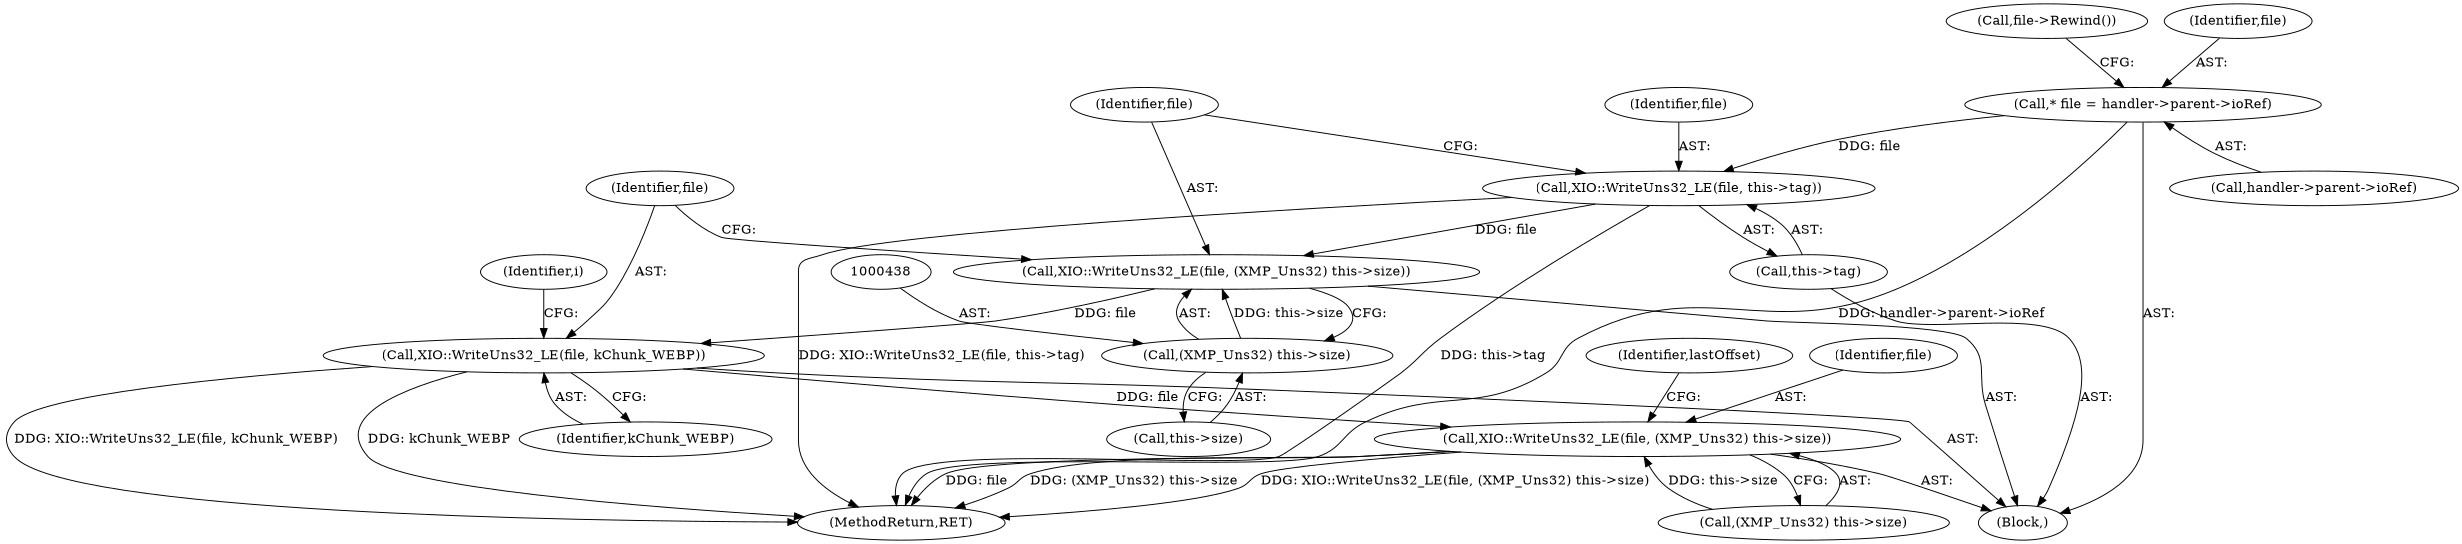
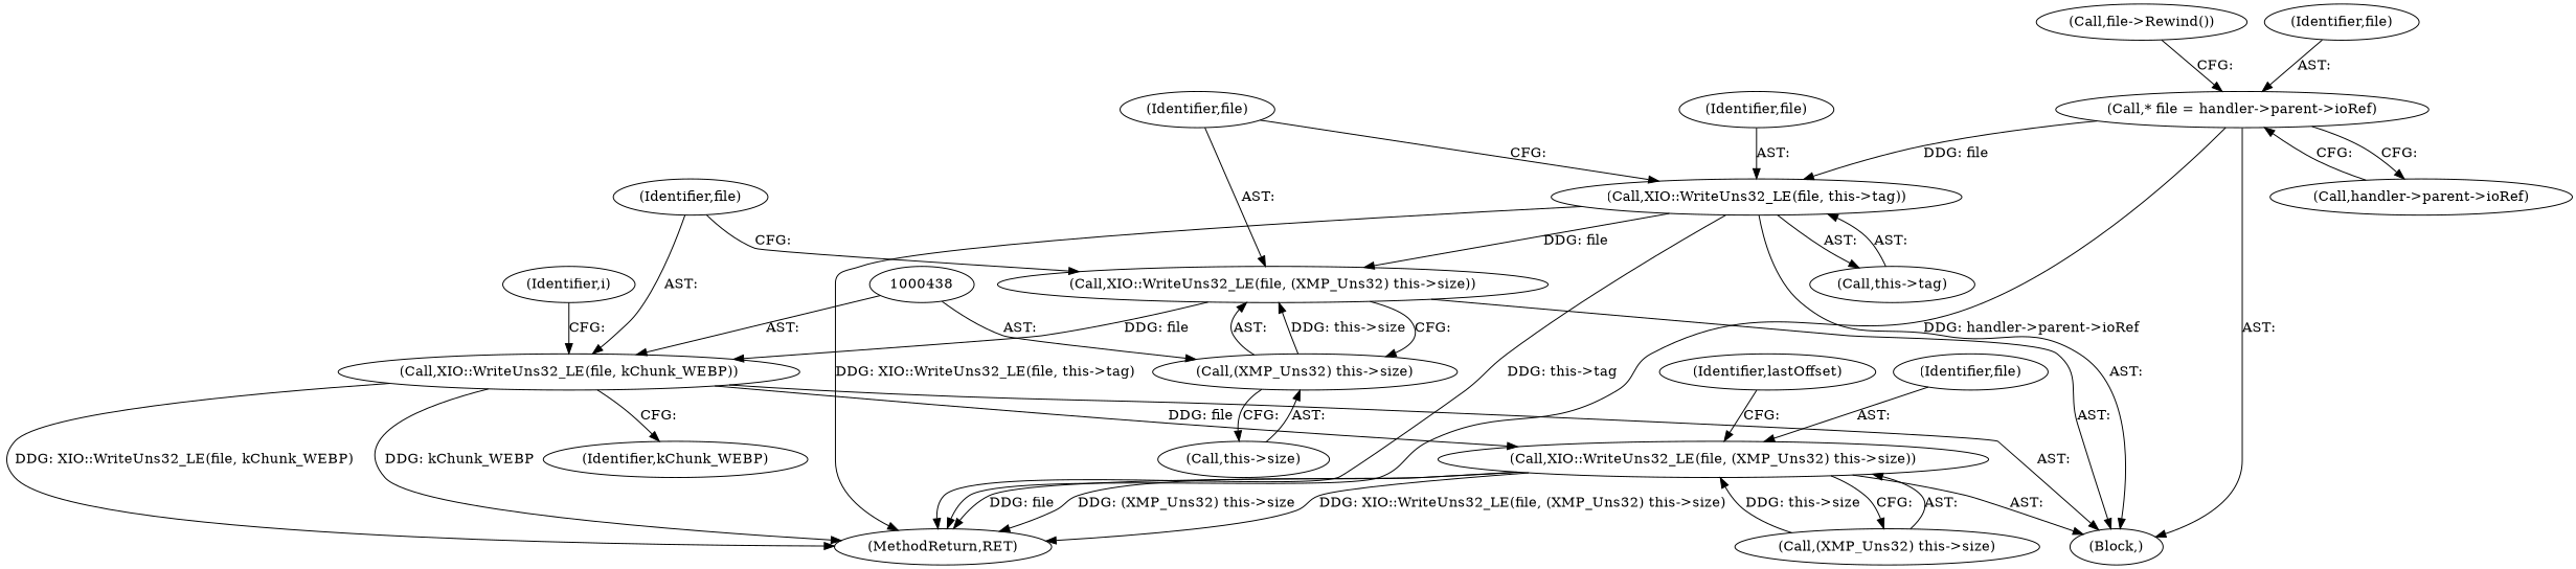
  digraph {
    n1 [label="(Call,XIO::WriteUns32_LE(file, (XMP_Uns32) this->size))"]
    n2 [label="(Call,(XMP_Uns32) this->size)"]
    n3 [label="(Call,XIO::WriteUns32_LE(file, kChunk_WEBP))"]
    n4 [label="(Block,)"]
    n5 [label="(Call,this->size)"]
    n6 [label="(MethodReturn,RET)"]
    n7 [label="(Call,XIO::WriteUns32_LE(file, (XMP_Uns32) this->size))"]
    n8 [label="(Identifier,kChunk_WEBP)"]
    n9 [label="(Call,XIO::WriteUns32_LE(file, this->tag))"]
    n10 [label="(Call,this->tag)"]
    n11 [label="(Call,* file = handler->parent->ioRef)"]
    n12 [label="(Call,handler->parent->ioRef)"]
    n13 [label="(Call,(XMP_Uns32) this->size)"]
    n14 [label="(Identifier,i)"]
    n15 [label="(Identifier,file)"]
    n16 [label="(Identifier,file)"]
    n17 [label="(Call,file->Rewind())"]
    n18 [label="(Identifier,lastOffset)"]
    n19 [label="(Identifier,file)"]
    n20 [label="(Identifier,file)"]
    n21 [label="(Identifier,file)"]
    1000438
    n1 -> n2 [label="CFG: "]
    n1 -> n3 [label="DDG: file"]
    n1 -> n4 [label="AST: "]
    n2 -> n1 [label="AST: "]
    n2 -> n1 [label="DDG: this->size"]
    n2 -> n5 [label="CFG: "]
    n3 -> n4 [label="AST: "]
    n3 -> n6 [label="DDG: XIO::WriteUns32_LE(file, kChunk_WEBP)"]
    n3 -> n6 [label="DDG: kChunk_WEBP"]
    n3 -> n7 [label="DDG: file"]
    n3 -> n8 [label="CFG: "]
    n5 -> n2 [label="AST: "]
    n7 -> n4 [label="AST: "]
    n7 -> n6 [label="DDG: file"]
    n7 -> n6 [label="DDG: (XMP_Uns32) this->size"]
    n7 -> n6 [label="DDG: XIO::WriteUns32_LE(file, (XMP_Uns32) this->size)"]
    n7 -> n13 [label="CFG: "]
-   n8 -> n3 [label="AST: "]
+   1000438 -> n3 [label="AST: "]
    n9 -> n1 [label="DDG: file"]
-   n10 -> n4 [label="AST: "]
+   n9 -> n4 [label="AST: "]
    n9 -> n6 [label="DDG: this->tag"]
    n9 -> n6 [label="DDG: XIO::WriteUns32_LE(file, this->tag)"]
    n9 -> n10 [label="AST: "]
    n10 -> n9 [label="AST: "]
    n11 -> n4 [label="AST: "]
    n11 -> n6 [label="DDG: handler->parent->ioRef"]
    n11 -> n9 [label="DDG: file"]
-   n12 -> n11 [label="AST: "]
+   n11 -> n12 [label="CFG: "]
+   n12 -> n11 [label="CFG: "]
    n13 -> n7 [label="AST: "]
    n13 -> n7 [label="DDG: this->size"]
    n14 -> n3 [label="CFG: "]
    n15 -> n1 [label="AST: "]
    n15 -> n9 [label="CFG: "]
    n16 -> n7 [label="AST: "]
    n17 -> n11 [label="CFG: "]
    n18 -> n7 [label="CFG: "]
    n19 -> n11 [label="AST: "]
    n20 -> n9 [label="AST: "]
    n21 -> n1 [label="CFG: "]
    n21 -> n3 [label="AST: "]
    1000438 -> n2 [label="AST: "]
  }
